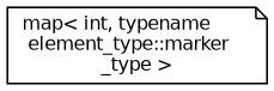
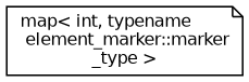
  digraph {
    rankdir=TB
-   n1 [color=black fillcolor=white fontname=Helvetica fontsize=10 height=0.2 label="map\< int, typename\l element_type::marker\l_type \>" shape=note style=filled width=0.4]
+   n1 [color=black fillcolor=white fontname=Helvetica fontsize=10 height=0.2 label="map\< int, typename\l element_marker::marker\l_type \>" shape=note style=filled width=0.4]
  }
